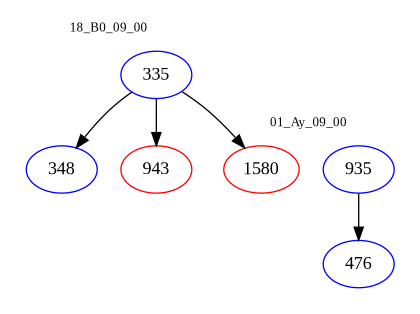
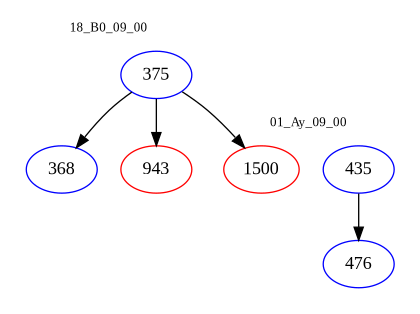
  digraph {
    fontname="Liberation Serif"
    node [color=blue fontname="Liberation Serif"]
    edge [color=black fontname="Liberation Serif"]
-   n1 [label=935]
+   n1 [label=435]
    n2 [label=476]
-   n3 [color=red label=1580]
-   n4 [label=335]
-   n5 [label=348]
+   n3 [color=red label=1500]
+   n4 [label=375]
+   n5 [label=368]
    n6 [color=red label=943]
    subgraph cluster_1 {
      color=white
      fontsize=10
      label="01_Ay_09_00"
      n1
      n2
      n3
    }
    subgraph cluster_2 {
      color=white
      fontsize=10
      label="18_B0_09_00"
      n4
      n5
      n6
    }
    n1 -> n2
    n4 -> n3
    n4 -> n5
    n4 -> n6
  }
